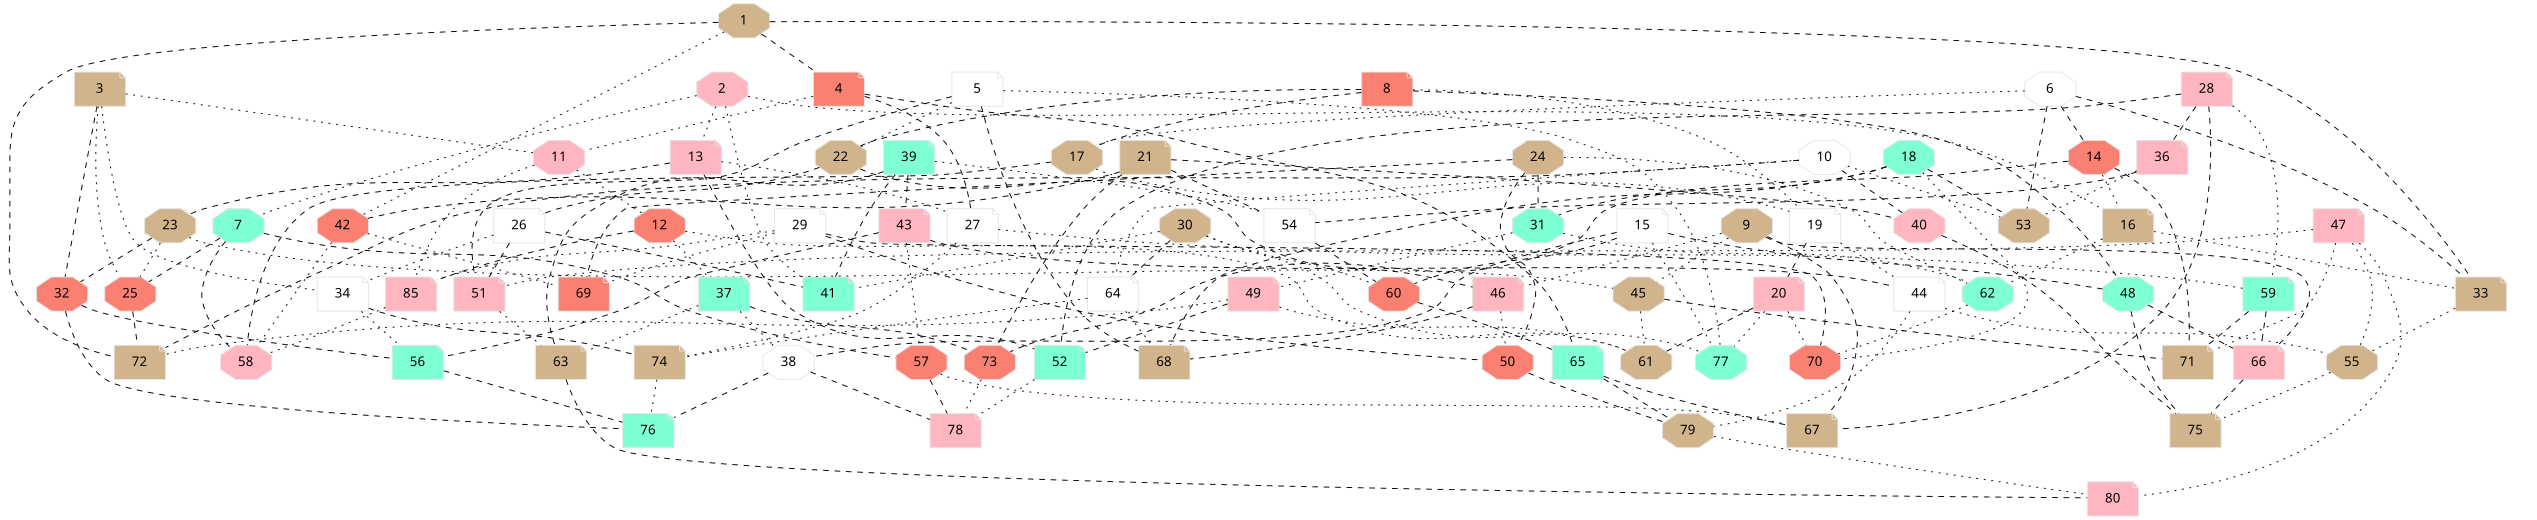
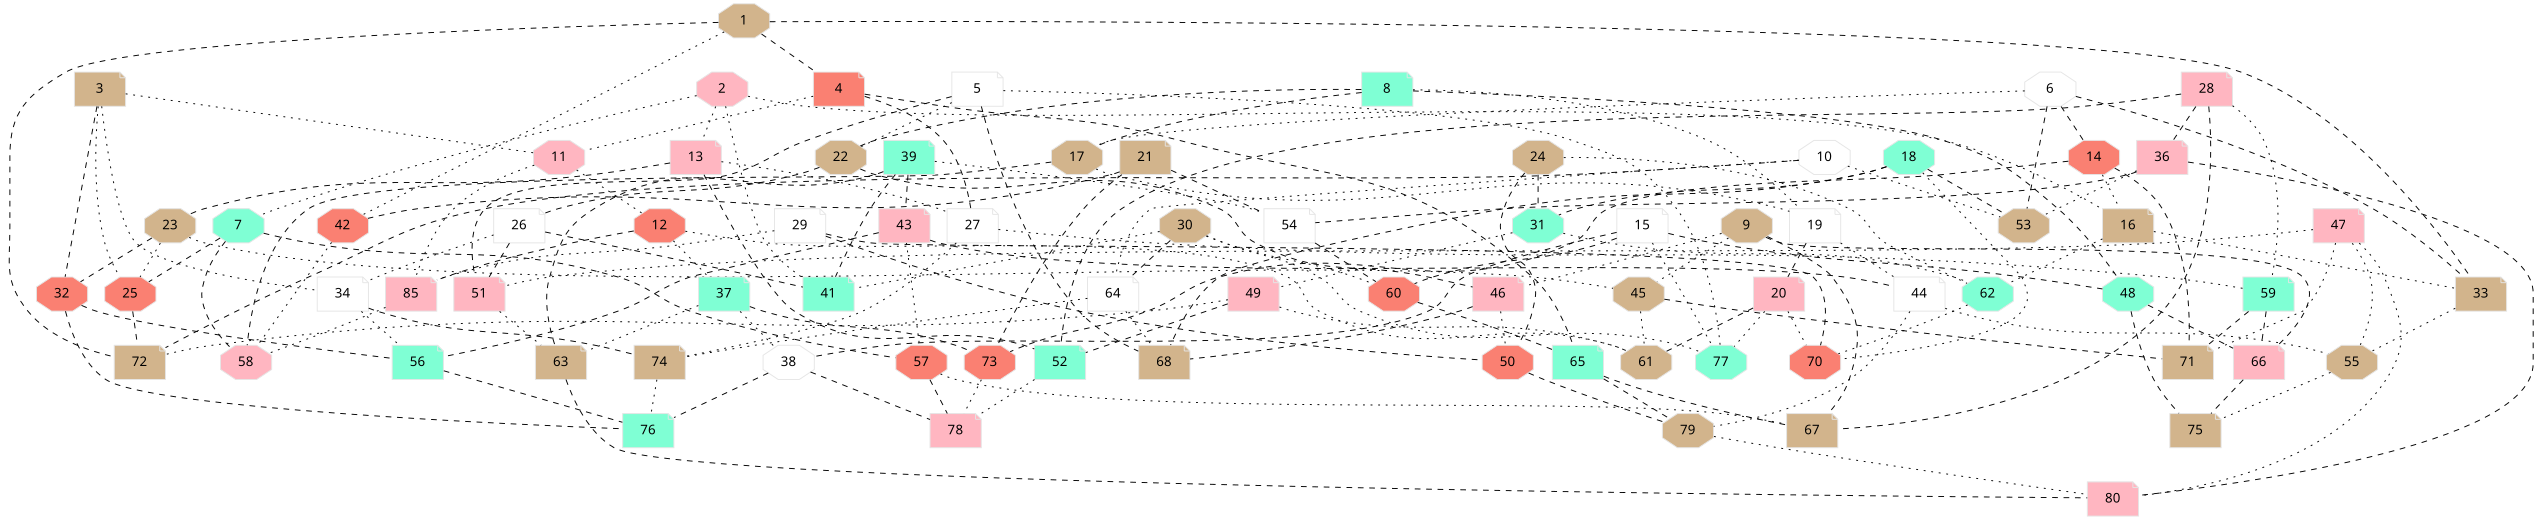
  graph {
    fontname="Noto Sans"
    node [color=gray90 fillcolor=tan fontname="Noto Sans" shape=note style=filled]
    edge [fontname="Noto Sans" style=dashed]
    1 [shape=octagon]
    4 [fillcolor=salmon]
    33
    42 [fillcolor=salmon shape=octagon]
    72
    11 [fillcolor=lightpink shape=octagon]
    27 [fillcolor=white]
    65 [fillcolor=aquamarine]
    55 [shape=octagon]
    58 [fillcolor=lightpink shape=octagon]
-   69 [fillcolor=salmon]
    2 [fillcolor=lightpink shape=octagon]
    7 [fillcolor=aquamarine shape=octagon]
    13 [fillcolor=lightpink]
    16
    41 [fillcolor=aquamarine]
    25 [fillcolor=salmon shape=octagon]
    57 [fillcolor=salmon shape=octagon]
    23 [shape=octagon]
    52 [fillcolor=aquamarine]
    62 [fillcolor=aquamarine shape=octagon]
    3
    32 [fillcolor=salmon shape=octagon]
    34 [fillcolor=white]
    12 [fillcolor=salmon shape=octagon]
    n26 [fillcolor=lightpink label=85]
    56 [fillcolor=aquamarine]
    76 [fillcolor=aquamarine]
    74
    59 [fillcolor=aquamarine]
    67
    79 [shape=octagon]
    5 [fillcolor=white]
    22 [shape=octagon]
    51 [fillcolor=lightpink]
    68
    77 [fillcolor=aquamarine shape=octagon]
    46 [fillcolor=lightpink]
    26 [fillcolor=white]
    63
    6 [fillcolor=white shape=octagon]
    14 [fillcolor=salmon shape=octagon]
    17 [shape=octagon]
    53 [shape=octagon]
    71
    73 [fillcolor=salmon shape=octagon]
    19 [fillcolor=white]
    78 [fillcolor=lightpink]
-   8 [fillcolor=salmon]
+   8 [fillcolor=aquamarine]
    48 [fillcolor=aquamarine shape=octagon]
    20 [fillcolor=lightpink]
    44 [fillcolor=white]
    66 [fillcolor=lightpink]
    75
    9 [shape=octagon]
    45 [shape=octagon]
    61 [shape=octagon]
    50 [fillcolor=salmon shape=octagon]
    10 [fillcolor=white shape=octagon]
-   40 [fillcolor=lightpink shape=octagon]
    64 [fillcolor=white]
    37 [fillcolor=aquamarine]
    38 [fillcolor=white shape=octagon]
    15 [fillcolor=white]
    60 [fillcolor=salmon shape=octagon]
    70 [fillcolor=salmon shape=octagon]
    18 [fillcolor=aquamarine shape=octagon]
    31 [fillcolor=aquamarine shape=octagon]
    49 [fillcolor=lightpink]
    21
    54 [fillcolor=white]
    24 [shape=octagon]
    28 [fillcolor=lightpink]
    36 [fillcolor=lightpink]
    80 [fillcolor=lightpink]
    29 [fillcolor=white]
    30 [shape=octagon]
    39 [fillcolor=aquamarine]
    43 [fillcolor=lightpink]
    47 [fillcolor=lightpink]
    1 -- 4
    1 -- 33
    1 -- 42 [style=dotted]
    1 -- 72
    4 -- 11 [style=dotted]
    4 -- 27
    4 -- 65
    33 -- 55 [style=dotted]
    42 -- 58 [style=dotted]
-   42 -- 69 [style=dotted]
    11 -- 12 [style=dotted]
    11 -- n26 [style=dotted]
    27 -- 74 [style=dotted]
    27 -- 59 [style=dotted]
    65 -- 67
    65 -- 79
    55 -- 75 [style=dotted]
    2 -- 7 [style=dotted]
    2 -- 13 [style=dotted]
    2 -- 16 [style=dotted]
    2 -- 41 [style=dotted]
    7 -- 58
    7 -- 25
    7 -- 57
    13 -- 27 [style=dotted]
    13 -- 23
    13 -- 52
    16 -- 33 [style=dotted]
    16 -- 62 [style=dotted]
    25 -- 72
    57 -- 67 [style=dotted]
    57 -- 78
    23 -- 25 [style=dotted]
    23 -- 32
    23 -- 45 [style=dotted]
    52 -- 78 [style=dotted]
    62 -- 70 [style=dotted]
    3 -- 11 [style=dotted]
    3 -- 25 [style=dotted]
    3 -- 32
    3 -- 34 [style=dotted]
    32 -- 56
    32 -- 76
    34 -- 56 [style=dotted]
    34 -- 74
    12 -- n26
    12 -- 61 [style=dotted]
    12 -- 37 [style=dotted]
    n26 -- 58 [style=dotted]
    56 -- 76
    74 -- 76 [style=dotted]
    59 -- 71
    59 -- 66
    79 -- 80 [style=dotted]
    5 -- 22 [style=dotted]
    5 -- 51
    5 -- 68
    5 -- 77 [style=dotted]
    22 -- 46
    22 -- 26
    51 -- 63 [style=dotted]
    46 -- 68
    46 -- 50 [style=dotted]
    26 -- 41
    26 -- 34 [style=dotted]
    26 -- 51
    63 -- 80
    6 -- 33
    6 -- 14
    6 -- 17 [style=dotted]
    6 -- 53
    14 -- 16 [style=dotted]
    14 -- 71
    14 -- 73
    17 -- 58
    17 -- 19 [style=dotted]
    73 -- 78 [style=dotted]
    19 -- 20
    19 -- 44 [style=dotted]
    8 -- 22
    8 -- 17
    8 -- 19 [style=dotted]
    8 -- 48
    48 -- 66
    48 -- 75
    20 -- 77 [style=dotted]
    20 -- 61
    20 -- 70 [style=dotted]
    44 -- 55 [style=dotted]
    44 -- 79 [style=dotted]
    66 -- 75
    9 -- 67
    9 -- 46 [style=dotted]
    9 -- 66
    9 -- 45 [style=dotted]
    45 -- 71
    45 -- 61 [style=dotted]
    50 -- 79
    10 -- 72
    10 -- 53 [style=dotted]
-   10 -- 40
    10 -- 64 [style=dotted]
-   40 -- 75
    64 -- 74 [style=dotted]
    64 -- 68 [style=dotted]
    37 -- 63 [style=dotted]
    37 -- 73
    37 -- 38 [style=dotted]
    38 -- 76
    38 -- 78
    15 -- 77 [style=dotted]
    15 -- 48
    15 -- 38
    15 -- 60
    60 -- 65
    18 -- 68
    18 -- 53
    18 -- 70 [style=dotted]
    18 -- 31
    31 -- 62 [style=dotted]
    31 -- 49 [style=dotted]
    49 -- 72 [style=dotted]
    49 -- 52
    49 -- 61 [style=dotted]
    21 -- 42
    21 -- 73
-   21 -- 40
    21 -- 54
    54 -- 60
-   24 -- 69
    24 -- 62 [style=dotted]
    24 -- 50
    24 -- 31
    28 -- 52
    28 -- 59 [style=dotted]
    28 -- 67
    28 -- 36
    36 -- 53 [style=dotted]
    36 -- 54
-   29 -- 69 [style=dotted]
+   36 -- 80
    29 -- n26 [style=dotted]
    29 -- 50
    29 -- 70
    30 -- 41 [style=dotted]
    30 -- 77 [style=dotted]
    30 -- 64
    30 -- 60 [style=dotted]
    39 -- 41
    39 -- 63
    39 -- 54 [style=dotted]
    39 -- 43
    43 -- 57 [style=dotted]
    43 -- 56
    43 -- 44
    47 -- 55 [style=dotted]
    47 -- 51 [style=dotted]
    47 -- 71 [style=dotted]
    47 -- 80 [style=dotted]
  }
